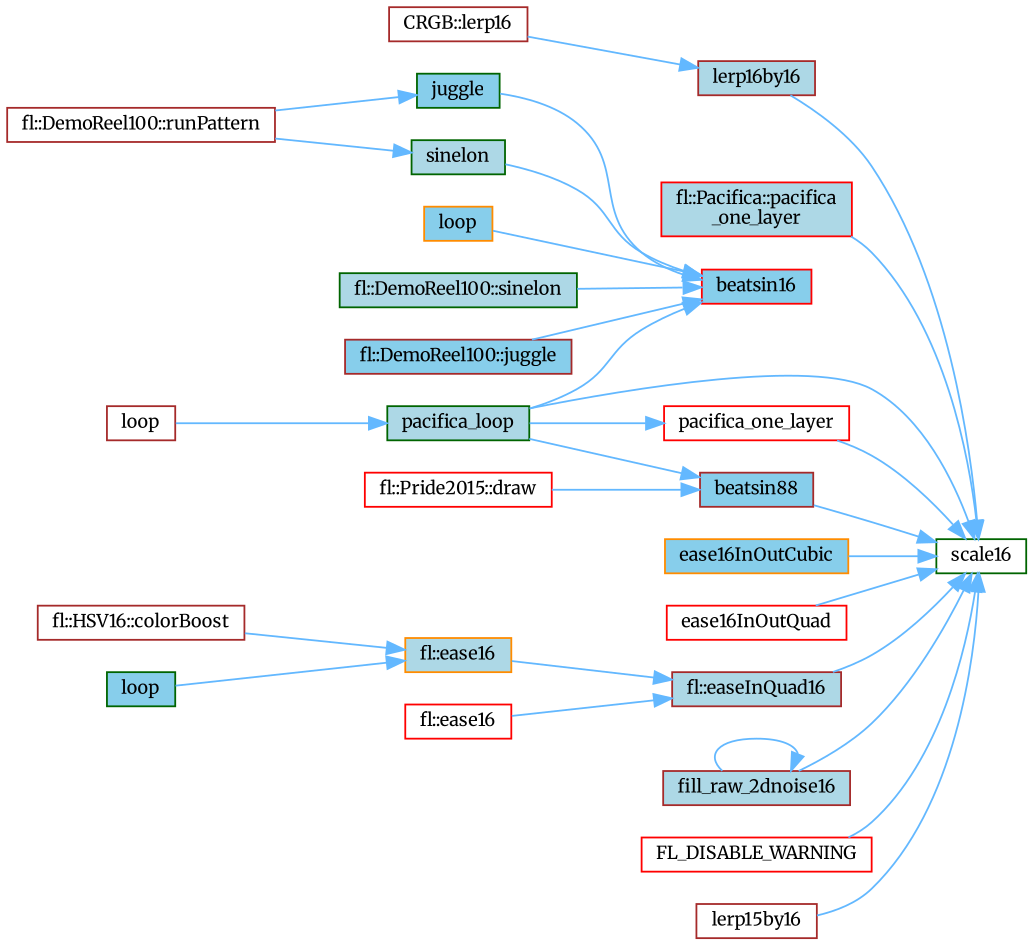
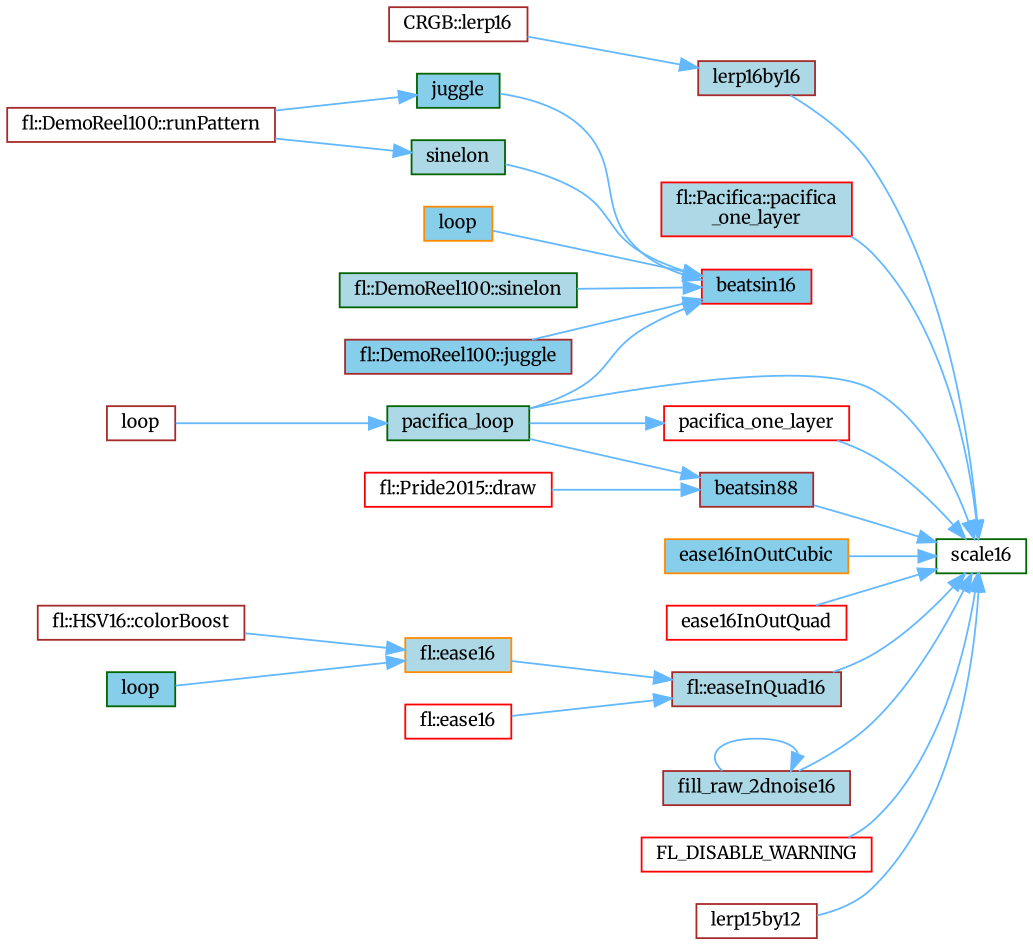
  digraph {
    fontname=Merriweather
    rankdir=RL
    node [color=brown fillcolor=white fontname=Merriweather fontsize=10 shape=box style=filled]
    edge [color=steelblue1 dir=back fontname=Merriweather fontsize=10 labelfontname=Helvetica labelfontsize=10 style=solid]
    n1 [color=darkgreen fontcolor=black height=0.2 label=scale16 width=0.4]
    n2 [fillcolor=skyblue height=0.2 label=beatsin88 width=0.4]
    n3 [color=darkorange fillcolor=skyblue height=0.2 label=ease16InOutCubic width=0.4]
    n4 [color=red height=0.2 label=ease16InOutQuad width=0.4]
    n5 [fillcolor=lightblue height=0.2 label="fl::easeInQuad16" width=0.4]
    n6 [fillcolor=lightblue height=0.2 label=fill_raw_2dnoise16 width=0.4]
    n7 [color=red height=0.2 label=FL_DISABLE_WARNING width=0.4]
-   n8 [height=0.2 label=lerp15by16 width=0.4]
+   n8 [height=0.2 label=lerp15by12 width=0.4]
    n9 [fillcolor=lightblue height=0.2 label=lerp16by16 width=0.4]
    n10 [color=red fillcolor=lightblue height=0.2 label="fl::Pacifica::pacifica\l_one_layer" width=0.4]
    n11 [color=red height=0.2 label=pacifica_one_layer width=0.4]
    n12 [color=darkgreen fillcolor=lightblue height=0.2 label=pacifica_loop width=0.4]
    n13 [color=red fillcolor=skyblue height=0.2 label=beatsin16 width=0.4]
    n14 [fillcolor=skyblue height=0.2 label="fl::DemoReel100::juggle" width=0.4]
    n15 [color=darkgreen fillcolor=skyblue height=0.2 label=juggle width=0.4]
    n16 [color=darkorange fillcolor=skyblue height=0.2 label=loop width=0.4]
    n17 [color=darkgreen fillcolor=lightblue height=0.2 label="fl::DemoReel100::sinelon" width=0.4]
    n18 [color=darkgreen fillcolor=lightblue height=0.2 label=sinelon width=0.4]
    n19 [color=red height=0.2 label="fl::Pride2015::draw" width=0.4]
    n20 [color=red height=0.2 label="fl::ease16" width=0.4]
    n21 [color=darkorange fillcolor=lightblue height=0.2 label="fl::ease16" width=0.4]
    n22 [height=0.2 label="CRGB::lerp16" width=0.4]
    n23 [height=0.2 label="fl::DemoReel100::runPattern" width=0.4]
    n24 [height=0.2 label=loop width=0.4]
    n25 [height=0.2 label="fl::HSV16::colorBoost" width=0.4]
    n26 [color=darkgreen fillcolor=skyblue height=0.2 label=loop width=0.4]
    n1 -> n2
    n1 -> n3
    n1 -> n4
    n1 -> n5
    n1 -> n6
    n1 -> n7
    n1 -> n8
    n1 -> n9
    n1 -> n10
    n1 -> n11
    n1 -> n12
    n2 -> n12
    n2 -> n19
    n5 -> n20
    n5 -> n21
    n6 -> n6
    n9 -> n22
    n11 -> n12
    n12 -> n24
    n13 -> n12
    n13 -> n14
    n13 -> n15
    n13 -> n16
    n13 -> n17
    n13 -> n18
    n15 -> n23
    n18 -> n23
    n21 -> n25
    n21 -> n26
  }
